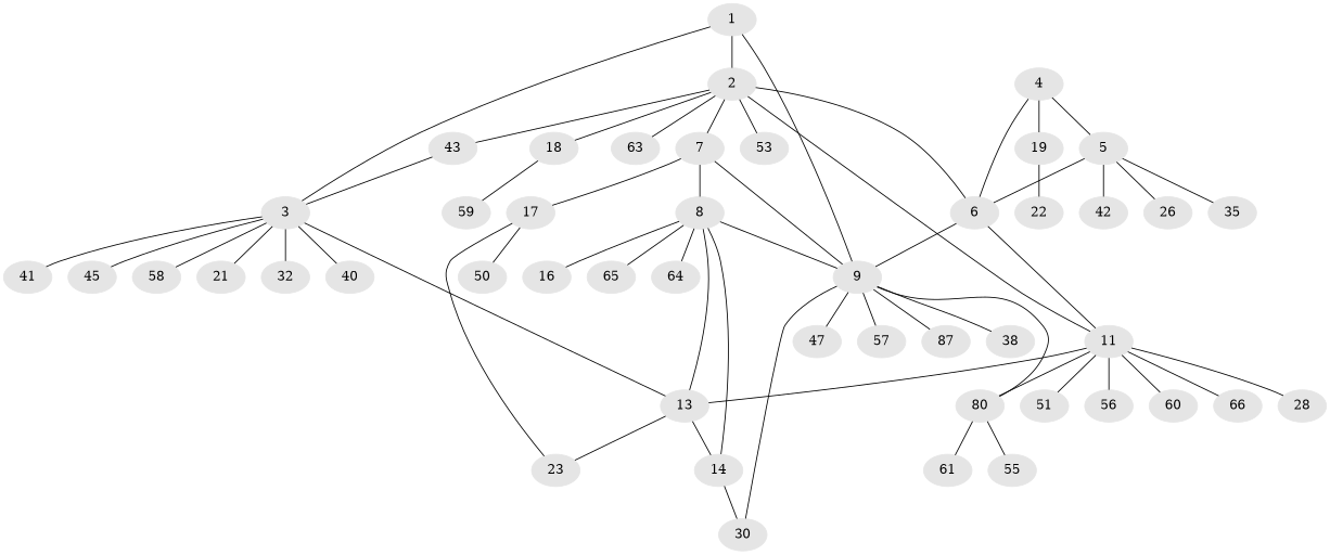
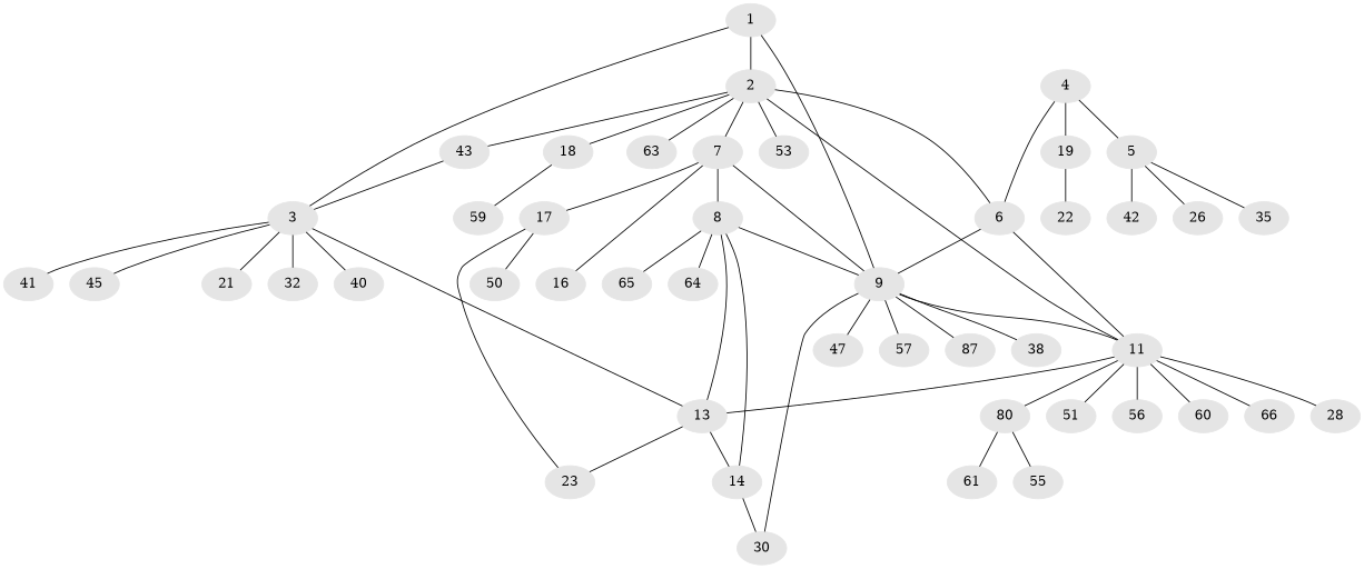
  graph {
    node [color=gray90 style=filled]
    1 [super="+49"]
    2 [super="+10"]
    3 [super="+67"]
    9 [super="+27"]
    6 [super="+33"]
    7 [super="+54"]
    11 [super="+12"]
    18 [super="+62"]
    43
    53
    63
    13 [super="+46"]
    21
    32 [super="+52"]
    40
    41
    45
-   58
    30 [super="+36"]
    n20 [label=87]
    38
    47
    57
    8 [super="+15"]
    16
    17 [super="+39"]
    n27 [label=80 super="+44"]
    28 [super="+48"]
    51
    56
    60
    66
    59
    14 [super="+34"]
    23 [super="+31"]
    5 [super="+24"]
    26
    35
    42
    4
    19 [super="+25"]
    22 [super="+29"]
    64
    65
    50
    55
    61
    1 -- 2
    1 -- 3
    1 -- 9
    2 -- 6
    2 -- 7
    2 -- 11 [weight=2]
    2 -- 18
    2 -- 43
    2 -- 53
    2 -- 63
    3 -- 13
    3 -- 21
    3 -- 32
    3 -- 40
    3 -- 41
    3 -- 45
-   3 -- 58
-   9 -- n27
+   9 -- 11
    9 -- 30
    9 -- n20
    9 -- 38
    9 -- 47
    9 -- 57
    6 -- 9
    6 -- 11
    7 -- 9
    7 -- 8
-   8 -- 16
+   7 -- 16
    7 -- 17
    11 -- 13
    11 -- n27
    11 -- 28
    11 -- 51
    11 -- 56
    11 -- 60
    11 -- 66
    18 -- 59
    43 -- 3
    13 -- 14
    13 -- 23
    8 -- 9
    8 -- 13
    8 -- 14
    8 -- 64
    8 -- 65
    17 -- 23
    17 -- 50
    n27 -- 55
    n27 -- 61
    14 -- 30
-   5 -- 6
    5 -- 26
    5 -- 35
    5 -- 42
    4 -- 6
    4 -- 5
    4 -- 19
    19 -- 22
  }
